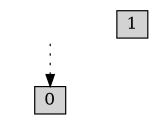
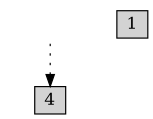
  digraph {
    node [style=filled shape=box]
    init__ [height=0 style=invis width=0 shape=""]
-   n2 [height=0.3 label=0 width=0.3]
+   n2 [height=0.3 label=4 width=0.3]
    n3 [height=0.3 label=1 width=0.3]
    init__ -> n2 [style=dotted]
  }
